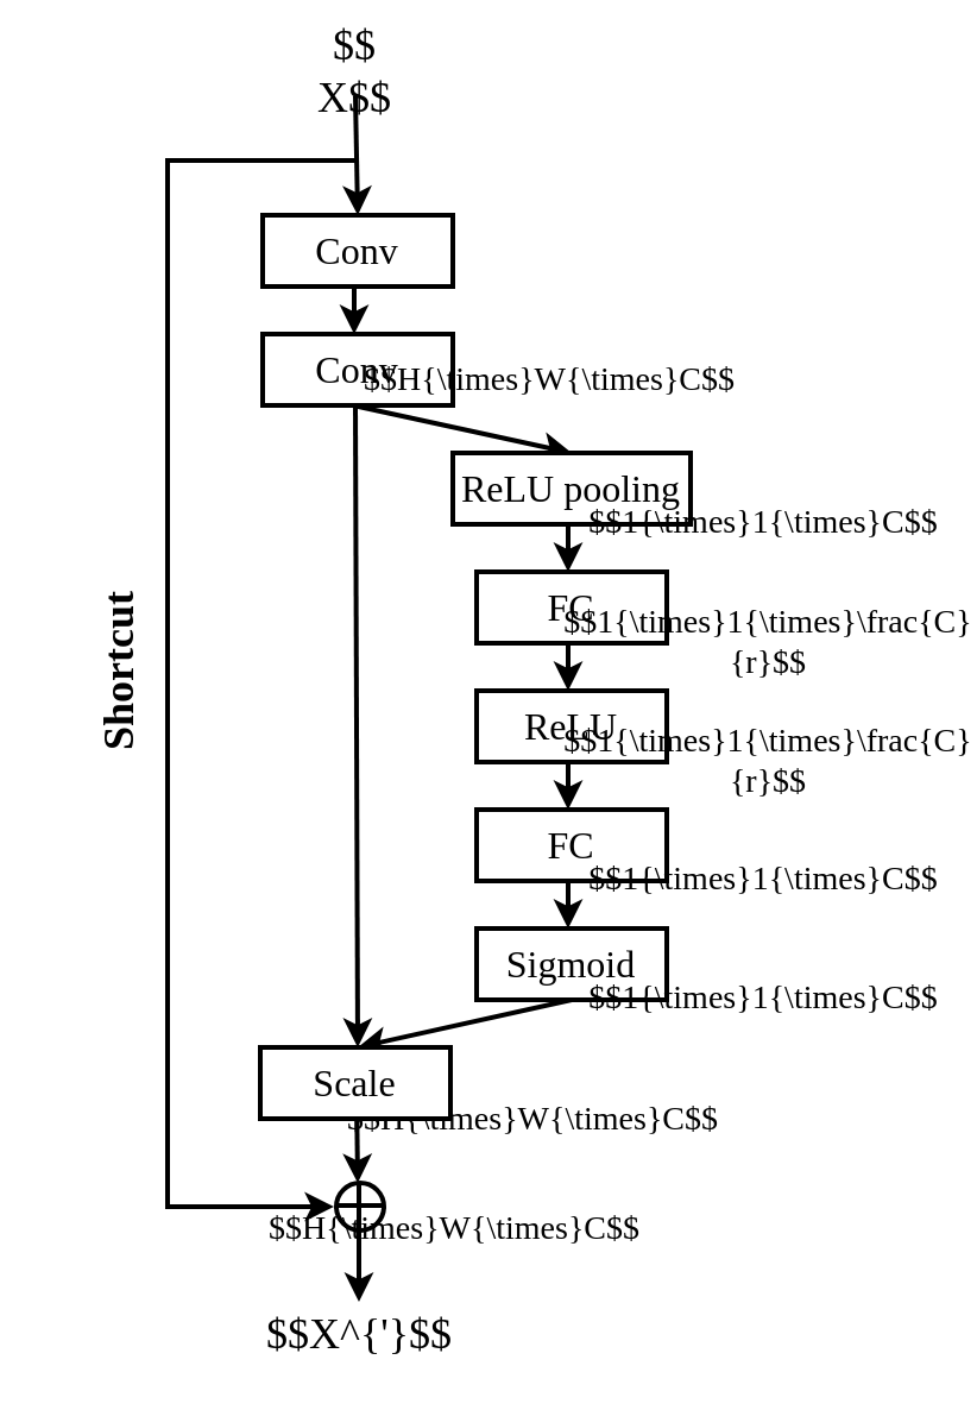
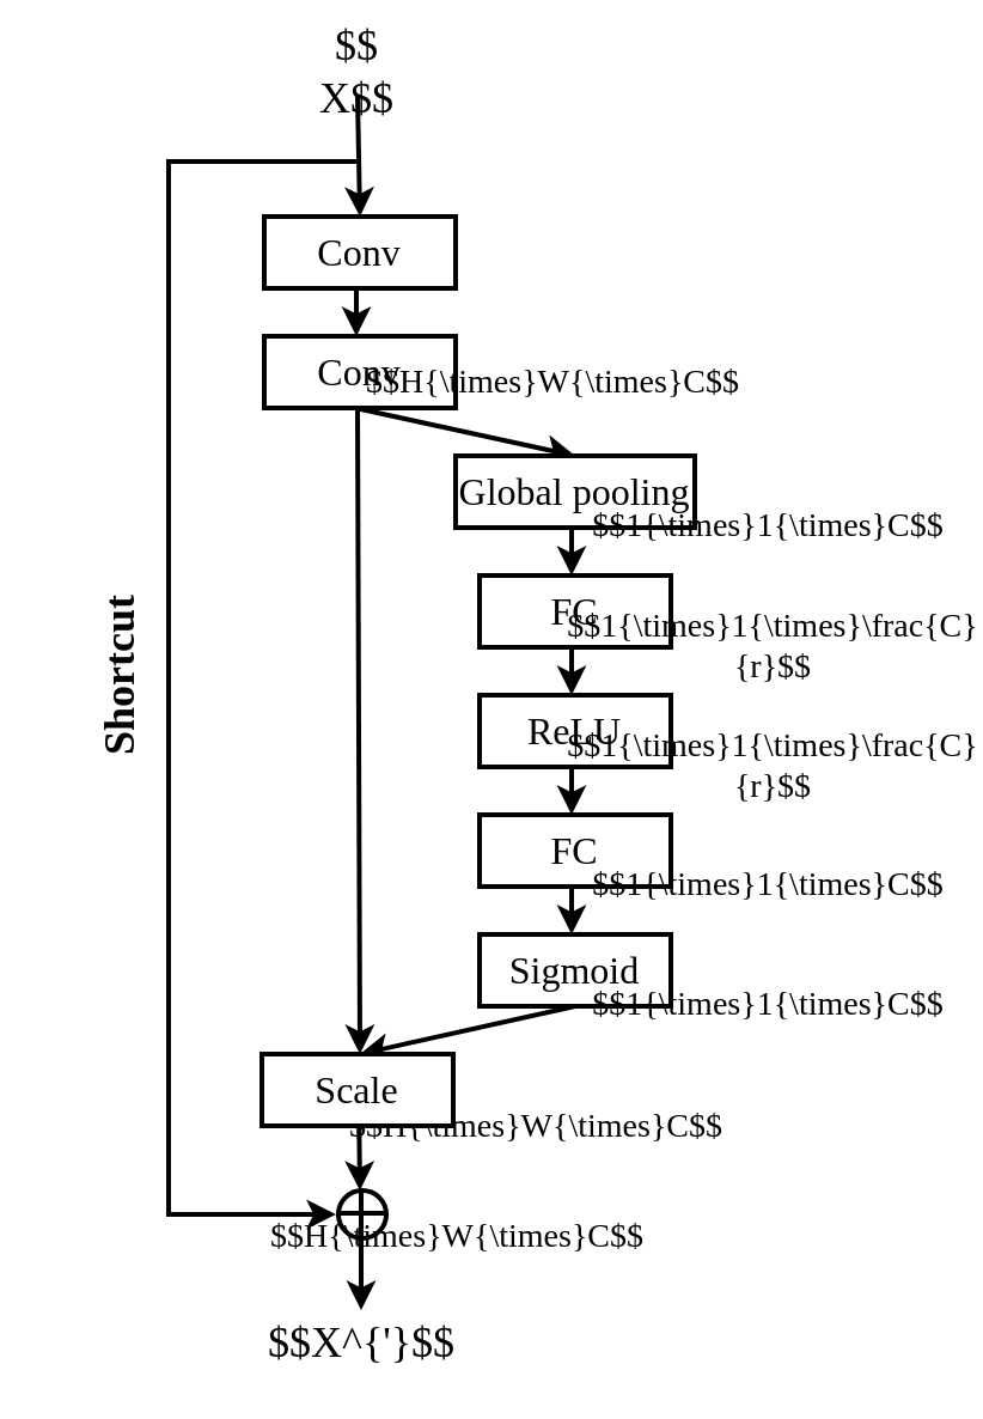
  <mxCell id="0" />
  <mxCell id="1" parent="0" />
  <mxCell id="2" value="" style="endArrow=classic;html=1;entryX=0.5;entryY=0;entryDx=0;entryDy=0;exitX=0.5;exitY=1;exitDx=0;exitDy=0;strokeColor=default;labelBackgroundColor=default;fontColor=default;strokeWidth=2;" parent="1" source="11" edge="1"><mxGeometry width="50" height="50" relative="1" as="geometry"><mxPoint x="239" y="470" as="sourcePoint" /><mxPoint x="150" y="440" as="targetPoint" /></mxGeometry></mxCell>
  <mxCell id="3" value="" style="endArrow=classic;html=1;entryX=0.5;entryY=0;entryDx=0;entryDy=0;strokeColor=default;labelBackgroundColor=default;fontColor=default;strokeWidth=2;" parent="1" target="7" edge="1"><mxGeometry width="50" height="50" relative="1" as="geometry"><mxPoint x="148" y="170" as="sourcePoint" /><mxPoint x="178" y="190" as="targetPoint" /></mxGeometry></mxCell>
  <mxCell id="4" value="&lt;font style=&quot;font-size: 16px&quot; face=&quot;Times New Roman&quot;&gt;Conv&lt;/font&gt;" style="rounded=0;whiteSpace=wrap;html=1;strokeColor=default;labelBackgroundColor=default;fontColor=default;strokeWidth=2;fillColor=default;" parent="1" vertex="1"><mxGeometry x="110" y="90" width="80" height="30" as="geometry" /></mxCell>
  <mxCell id="5" value="" style="endArrow=classic;html=1;strokeColor=default;labelBackgroundColor=default;fontColor=default;strokeWidth=2;" parent="1" edge="1"><mxGeometry width="50" height="50" relative="1" as="geometry"><mxPoint x="148.5" y="120" as="sourcePoint" /><mxPoint x="148.5" y="140" as="targetPoint" /></mxGeometry></mxCell>
  <mxCell id="6" value="&lt;span style=&quot;font-family: &amp;quot;Times New Roman&amp;quot;; font-size: 16px;&quot;&gt;Conv&lt;/span&gt;" style="rounded=0;whiteSpace=wrap;html=1;strokeColor=default;labelBackgroundColor=default;fontColor=default;strokeWidth=2;fillColor=default;" parent="1" vertex="1"><mxGeometry x="110" y="140" width="80" height="30" as="geometry" /></mxCell>
- <mxCell id="7" value="&lt;font style=&quot;font-size: 16px&quot; face=&quot;Times New Roman&quot;&gt;ReLU pooling&lt;/font&gt;" style="rounded=0;whiteSpace=wrap;html=1;strokeColor=default;labelBackgroundColor=default;fontColor=default;strokeWidth=2;fillColor=default;" parent="1" vertex="1"><mxGeometry x="190" y="190" width="100" height="30" as="geometry" /></mxCell>
+ <mxCell id="7" value="&lt;font style=&quot;font-size: 16px&quot; face=&quot;Times New Roman&quot;&gt;Global pooling&lt;/font&gt;" style="rounded=0;whiteSpace=wrap;html=1;strokeColor=default;labelBackgroundColor=default;fontColor=default;strokeWidth=2;fillColor=default;" parent="1" vertex="1"><mxGeometry x="190" y="190" width="100" height="30" as="geometry" /></mxCell>
  <mxCell id="8" value="&lt;font style=&quot;font-size: 16px&quot; face=&quot;Times New Roman&quot;&gt;FC&lt;/font&gt;" style="rounded=0;whiteSpace=wrap;html=1;strokeColor=default;labelBackgroundColor=default;fontColor=default;fillColor=default;strokeWidth=2;" parent="1" vertex="1"><mxGeometry x="200" y="240" width="80" height="30" as="geometry" /></mxCell>
  <mxCell id="9" value="&lt;font style=&quot;font-size: 16px&quot; face=&quot;Times New Roman&quot;&gt;ReLU&lt;/font&gt;" style="rounded=0;whiteSpace=wrap;html=1;strokeColor=default;labelBackgroundColor=default;fontColor=default;fillColor=default;strokeWidth=2;" parent="1" vertex="1"><mxGeometry x="200" y="290" width="80" height="30" as="geometry" /></mxCell>
  <mxCell id="10" value="&lt;font style=&quot;font-size: 16px&quot; face=&quot;Times New Roman&quot;&gt;FC&lt;/font&gt;" style="rounded=0;whiteSpace=wrap;html=1;strokeColor=default;labelBackgroundColor=default;fontColor=default;fillColor=default;strokeWidth=2;" parent="1" vertex="1"><mxGeometry x="200" y="340" width="80" height="30" as="geometry" /></mxCell>
  <mxCell id="11" value="&lt;font style=&quot;font-size: 16px&quot; face=&quot;Times New Roman&quot;&gt;Sigmoid&lt;/font&gt;" style="rounded=0;whiteSpace=wrap;html=1;strokeColor=default;labelBackgroundColor=default;fontColor=default;fillColor=default;strokeWidth=2;" parent="1" vertex="1"><mxGeometry x="200" y="390" width="80" height="30" as="geometry" /></mxCell>
  <mxCell id="12" value="" style="endArrow=classic;html=1;strokeColor=default;labelBackgroundColor=default;fontColor=default;strokeWidth=2;" parent="1" edge="1"><mxGeometry width="50" height="50" relative="1" as="geometry"><mxPoint x="238.5" y="220" as="sourcePoint" /><mxPoint x="238.5" y="240" as="targetPoint" /></mxGeometry></mxCell>
  <mxCell id="13" value="" style="endArrow=classic;html=1;strokeColor=default;labelBackgroundColor=default;fontColor=default;strokeWidth=2;" parent="1" edge="1"><mxGeometry width="50" height="50" relative="1" as="geometry"><mxPoint x="238.5" y="270" as="sourcePoint" /><mxPoint x="238.5" y="290" as="targetPoint" /></mxGeometry></mxCell>
  <mxCell id="14" value="" style="endArrow=classic;html=1;strokeColor=default;labelBackgroundColor=default;fontColor=default;strokeWidth=2;" parent="1" edge="1"><mxGeometry width="50" height="50" relative="1" as="geometry"><mxPoint x="238.5" y="320" as="sourcePoint" /><mxPoint x="238.5" y="340" as="targetPoint" /></mxGeometry></mxCell>
  <mxCell id="15" value="" style="endArrow=classic;html=1;strokeColor=default;labelBackgroundColor=default;fontColor=default;strokeWidth=2;" parent="1" edge="1"><mxGeometry width="50" height="50" relative="1" as="geometry"><mxPoint x="238.5" y="370" as="sourcePoint" /><mxPoint x="238.5" y="390" as="targetPoint" /></mxGeometry></mxCell>
  <mxCell id="16" value="" style="endArrow=classic;html=1;entryX=0.5;entryY=0;entryDx=0;entryDy=0;strokeColor=default;labelBackgroundColor=default;fontColor=default;strokeWidth=2;" parent="1" edge="1"><mxGeometry width="50" height="50" relative="1" as="geometry"><mxPoint x="149" y="170" as="sourcePoint" /><mxPoint x="150" y="440" as="targetPoint" /></mxGeometry></mxCell>
  <mxCell id="17" value="" style="ellipse;whiteSpace=wrap;html=1;aspect=fixed;strokeColor=default;labelBackgroundColor=default;fontColor=default;fillColor=default;strokeWidth=2;" parent="1" vertex="1"><mxGeometry x="141" y="497" width="20" height="20" as="geometry" /></mxCell>
  <mxCell id="18" value="" style="endArrow=none;html=1;strokeColor=default;labelBackgroundColor=default;fontColor=default;fillColor=default;strokeWidth=2;" parent="1" edge="1"><mxGeometry width="50" height="50" relative="1" as="geometry"><mxPoint x="141" y="506.5" as="sourcePoint" /><mxPoint x="161" y="506.5" as="targetPoint" /></mxGeometry></mxCell>
  <mxCell id="19" value="" style="endArrow=none;html=1;strokeColor=default;labelBackgroundColor=default;fontColor=default;fillColor=default;strokeWidth=2;" parent="1" edge="1"><mxGeometry width="50" height="50" relative="1" as="geometry"><mxPoint x="150.5" y="517" as="sourcePoint" /><mxPoint x="150.5" y="497" as="targetPoint" /></mxGeometry></mxCell>
  <mxCell id="20" value="" style="endArrow=classic;html=1;strokeColor=default;labelBackgroundColor=default;fontColor=default;fillColor=default;strokeWidth=2;" parent="1" edge="1"><mxGeometry width="50" height="50" relative="1" as="geometry"><mxPoint x="150.5" y="517" as="sourcePoint" /><mxPoint x="150.5" y="547" as="targetPoint" /></mxGeometry></mxCell>
  <mxCell id="21" value="" style="endArrow=classic;html=1;entryX=0.5;entryY=0;entryDx=0;entryDy=0;strokeColor=default;labelBackgroundColor=default;fontColor=default;strokeWidth=2;" parent="1" target="4" edge="1"><mxGeometry width="50" height="50" relative="1" as="geometry"><mxPoint x="149" y="40" as="sourcePoint" /><mxPoint x="199" y="-30" as="targetPoint" /></mxGeometry></mxCell>
  <mxCell id="22" value="&lt;font face=&quot;Times New Roman&quot; style=&quot;font-size: 18px&quot;&gt;$$&lt;br&gt;X$$&lt;/font&gt;" style="text;html=1;strokeColor=none;fillColor=none;align=center;verticalAlign=middle;whiteSpace=wrap;rounded=0;labelBackgroundColor=none;fontColor=default;" parent="1" vertex="1"><mxGeometry x="129" y="20" width="40" height="20" as="geometry" /></mxCell>
  <mxCell id="23" value="&lt;font style=&quot;font-size: 14px&quot; face=&quot;Times New Roman&quot;&gt;$$H{\times}W{\times}C$$&lt;/font&gt;" style="text;html=1;strokeColor=none;fillColor=none;align=center;verticalAlign=middle;whiteSpace=wrap;rounded=0;labelBackgroundColor=none;fontColor=default;" parent="1" vertex="1"><mxGeometry x="211" y="150" width="40" height="20" as="geometry" /></mxCell>
  <mxCell id="24" value="&lt;font style=&quot;font-size: 14px&quot; face=&quot;Times New Roman&quot;&gt;$$1{\times}1{\times}C$$&lt;/font&gt;" style="text;html=1;strokeColor=none;fillColor=none;align=center;verticalAlign=middle;whiteSpace=wrap;rounded=0;labelBackgroundColor=none;fontColor=default;" parent="1" vertex="1"><mxGeometry x="301" y="210" width="40" height="20" as="geometry" /></mxCell>
  <mxCell id="25" value="&lt;font style=&quot;font-size: 14px&quot; face=&quot;Times New Roman&quot;&gt;$$1{\times}1{\times}\frac{C}{r}$$&lt;/font&gt;" style="text;html=1;strokeColor=none;fillColor=none;align=center;verticalAlign=middle;whiteSpace=wrap;rounded=0;labelBackgroundColor=none;fontColor=default;" parent="1" vertex="1"><mxGeometry x="303" y="260" width="40" height="20" as="geometry" /></mxCell>
  <mxCell id="26" value="&lt;font face=&quot;Times New Roman&quot; style=&quot;font-size: 14px&quot;&gt;$$1{\times}1{\times}\frac{C}{r}$$&lt;/font&gt;" style="text;html=1;strokeColor=none;fillColor=none;align=center;verticalAlign=middle;whiteSpace=wrap;rounded=0;labelBackgroundColor=none;fontColor=default;" parent="1" vertex="1"><mxGeometry x="303" y="310" width="40" height="20" as="geometry" /></mxCell>
  <mxCell id="27" value="&lt;font face=&quot;Times New Roman&quot; style=&quot;font-size: 14px&quot;&gt;$$1{\times}1{\times}C$$&lt;/font&gt;" style="text;html=1;strokeColor=none;fillColor=none;align=center;verticalAlign=middle;whiteSpace=wrap;rounded=0;labelBackgroundColor=none;fontColor=default;" parent="1" vertex="1"><mxGeometry x="301" y="360" width="40" height="20" as="geometry" /></mxCell>
  <mxCell id="28" value="&lt;font face=&quot;Times New Roman&quot; style=&quot;font-size: 14px&quot;&gt;$$1{\times}1{\times}C$$&lt;/font&gt;" style="text;html=1;strokeColor=none;fillColor=none;align=center;verticalAlign=middle;whiteSpace=wrap;rounded=0;labelBackgroundColor=none;fontColor=default;" parent="1" vertex="1"><mxGeometry x="301" y="410" width="40" height="20" as="geometry" /></mxCell>
  <mxCell id="29" value="&lt;font face=&quot;Times New Roman&quot; style=&quot;font-size: 14px&quot;&gt;$$H{\times}W{\times}C$$&lt;/font&gt;" style="text;html=1;strokeColor=none;fillColor=none;align=center;verticalAlign=middle;whiteSpace=wrap;rounded=0;labelBackgroundColor=none;fontColor=default;" parent="1" vertex="1"><mxGeometry x="204" y="461" width="40" height="20" as="geometry" /></mxCell>
  <mxCell id="30" value="&lt;font face=&quot;Times New Roman&quot; style=&quot;font-size: 14px&quot;&gt;$$H{\times}W{\times}C$$&lt;/font&gt;" style="text;html=1;strokeColor=none;fillColor=default;align=center;verticalAlign=middle;whiteSpace=wrap;rounded=0;labelBackgroundColor=none;fontColor=default;" parent="1" vertex="1"><mxGeometry x="171" y="507" width="40" height="20" as="geometry" /></mxCell>
  <mxCell id="31" value="&lt;font face=&quot;Times New Roman&quot; style=&quot;font-size: 18px&quot;&gt;$$X^{'}$$&lt;/font&gt;" style="text;html=1;strokeColor=none;fillColor=none;align=center;verticalAlign=middle;whiteSpace=wrap;rounded=0;labelBackgroundColor=none;fontColor=default;" parent="1" vertex="1"><mxGeometry x="131" y="551" width="40" height="20" as="geometry" /></mxCell>
  <mxCell id="32" value="" style="edgeStyle=elbowEdgeStyle;elbow=horizontal;endArrow=classic;html=1;rounded=0;labelBackgroundColor=default;fontFamily=Times New Roman;fontSize=16;fontColor=default;strokeColor=default;strokeWidth=2;" parent="1" edge="1"><mxGeometry width="50" height="50" relative="1" as="geometry"><mxPoint x="150" y="67" as="sourcePoint" /><mxPoint x="140" y="507" as="targetPoint" /><Array as="points"><mxPoint x="70" y="287" /></Array></mxGeometry></mxCell>
  <mxCell id="33" value="&lt;font style=&quot;font-size: 18px&quot;&gt;&lt;b&gt;Shortcut&lt;/b&gt;&lt;/font&gt;" style="text;html=1;strokeColor=none;fillColor=none;align=center;verticalAlign=middle;whiteSpace=wrap;rounded=0;labelBackgroundColor=none;labelBorderColor=none;fontFamily=Times New Roman;fontSize=15;fontColor=default;rotation=-90;" parent="1" vertex="1"><mxGeometry x="20" y="267" width="60" height="30" as="geometry" /></mxCell>
  <mxCell id="34" value="&lt;font style=&quot;font-size: 16px&quot; face=&quot;Times New Roman&quot;&gt;Scale&lt;/font&gt;" style="rounded=0;whiteSpace=wrap;html=1;strokeColor=default;labelBackgroundColor=default;fontColor=default;strokeWidth=2;fillColor=default;" parent="1" vertex="1"><mxGeometry x="109" y="440" width="80" height="30" as="geometry" /></mxCell>
  <mxCell id="35" value="" style="endArrow=classic;html=1;strokeColor=default;labelBackgroundColor=default;fontColor=default;strokeWidth=2;" parent="1" edge="1"><mxGeometry width="50" height="50" relative="1" as="geometry"><mxPoint x="149.66" y="470" as="sourcePoint" /><mxPoint x="150" y="497" as="targetPoint" /></mxGeometry></mxCell>
